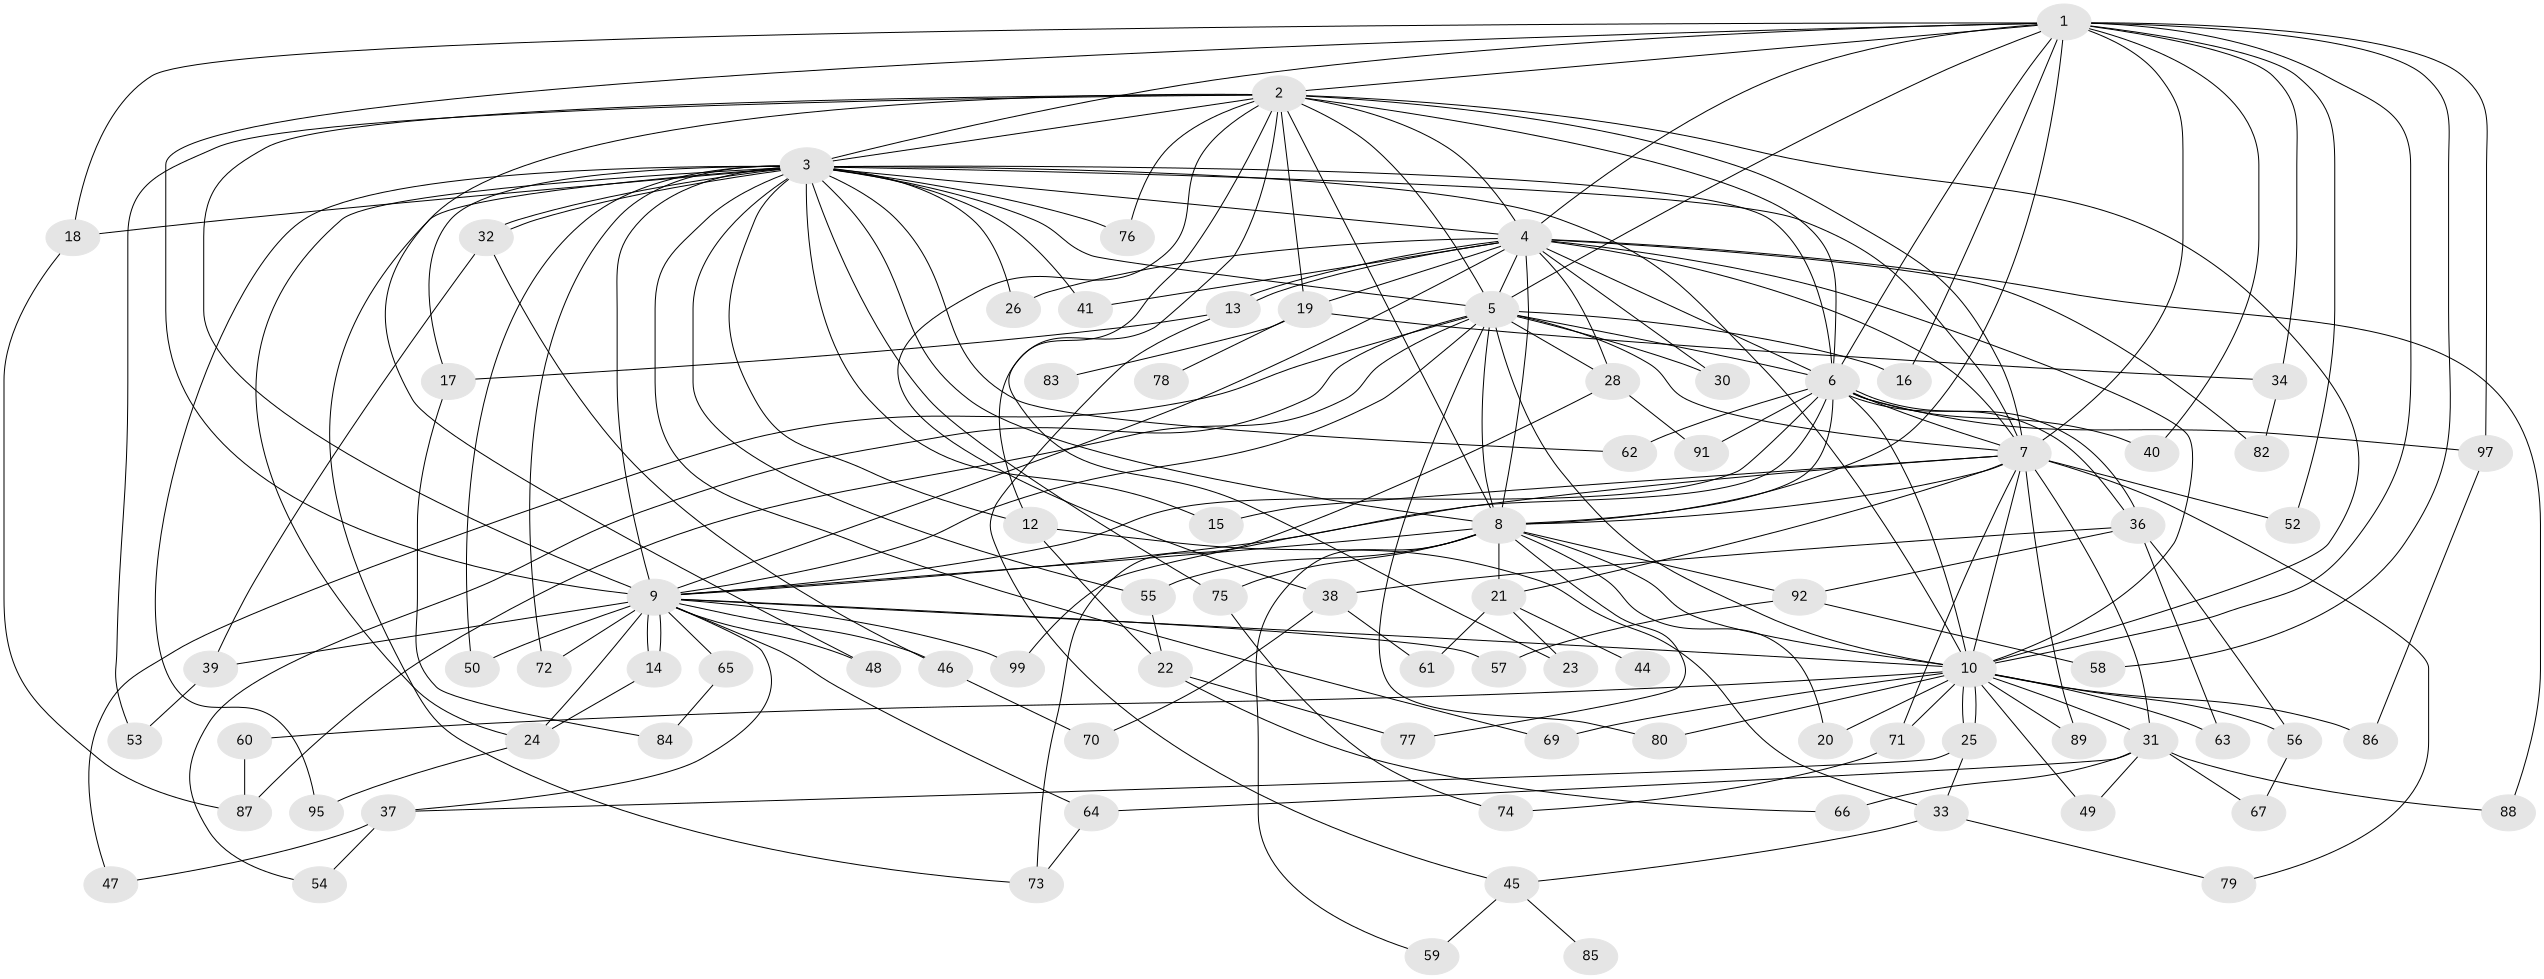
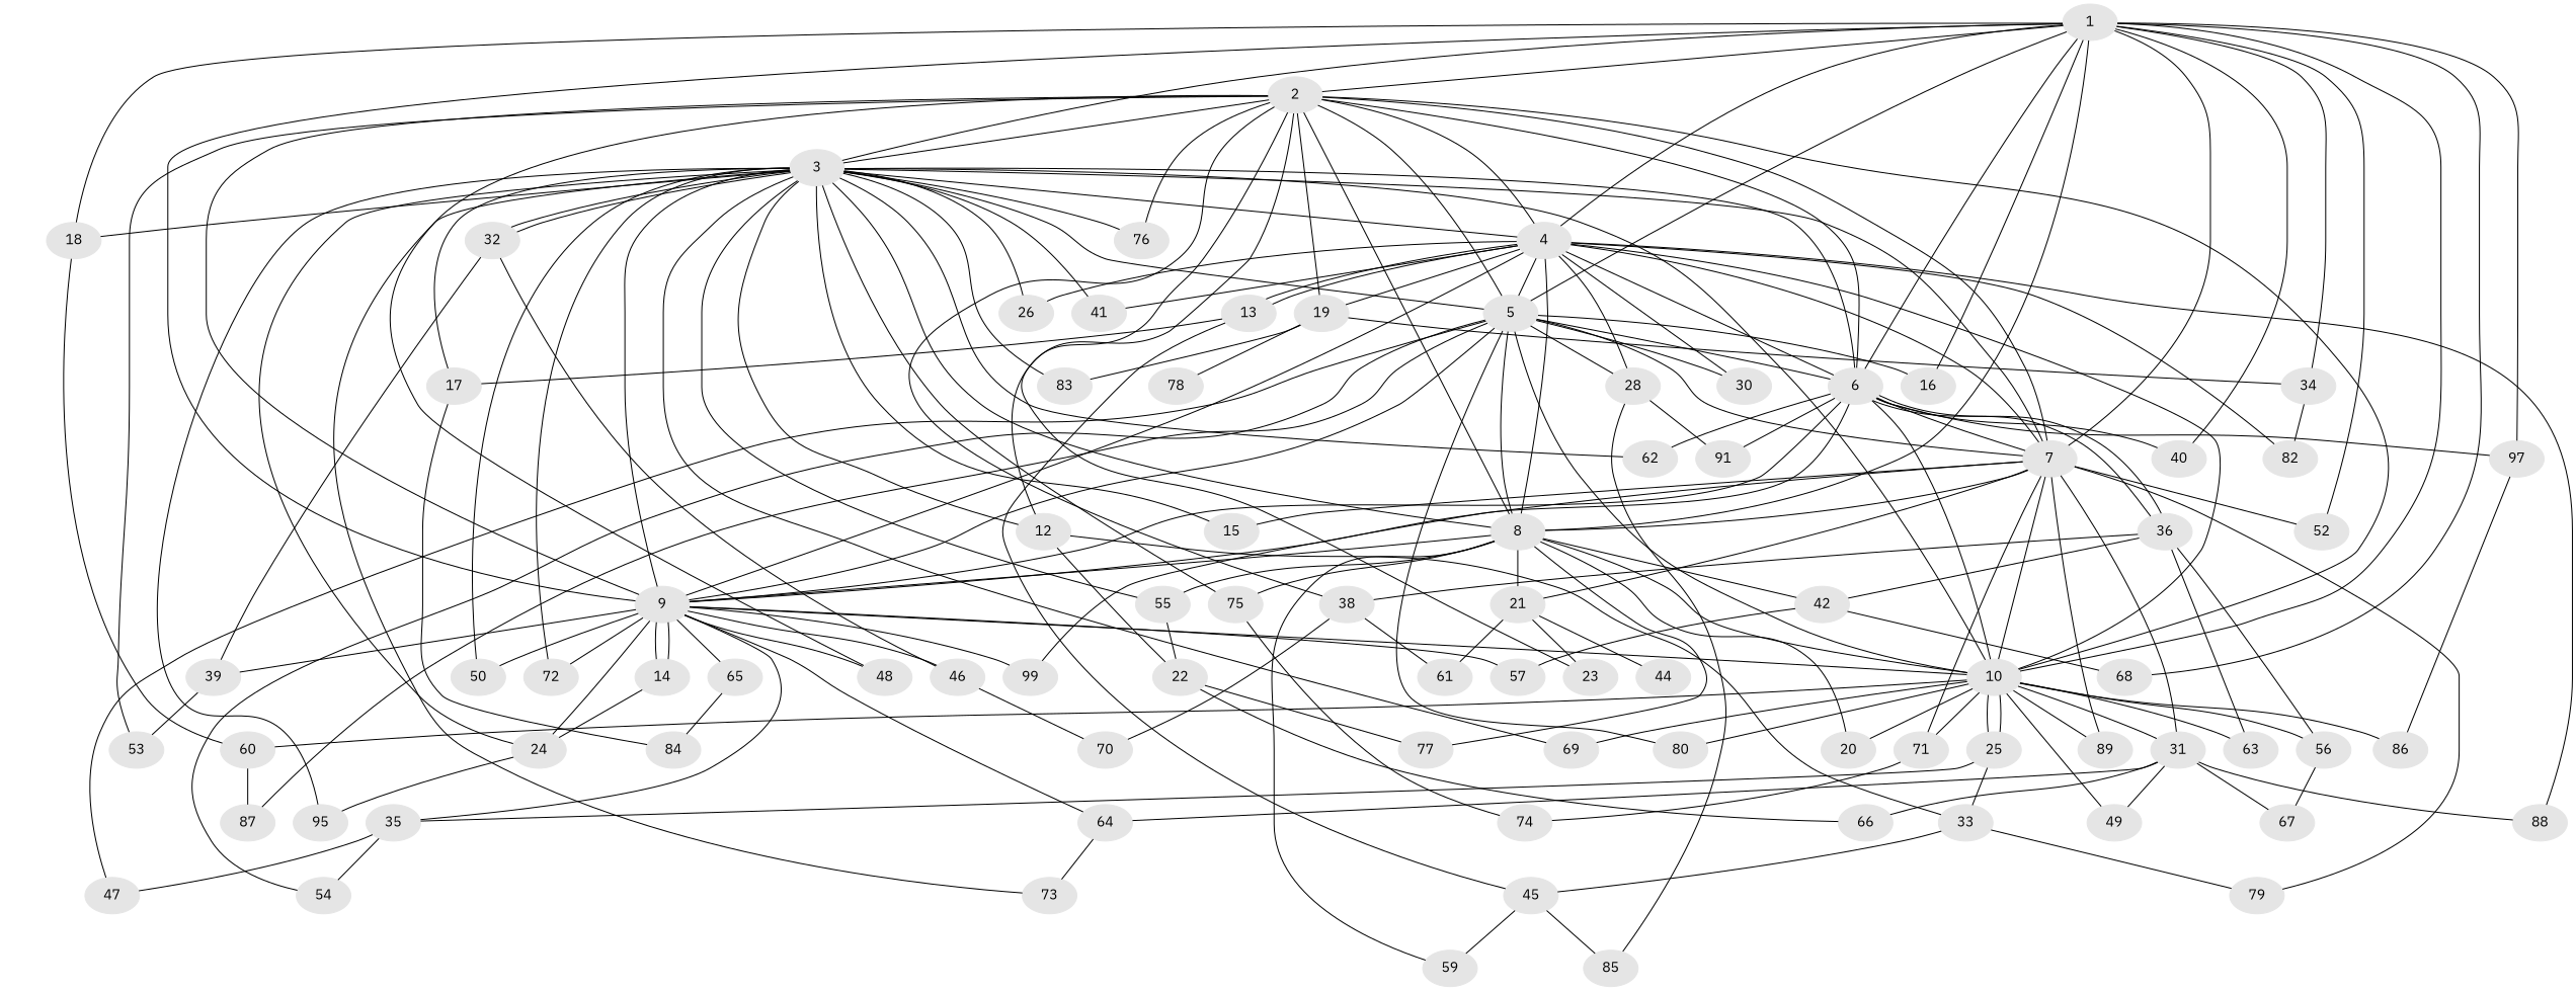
  graph {
    fontname="IBM Plex Sans"
    node [color=gray90 fontname="IBM Plex Sans" style=filled]
    edge [fontname="IBM Plex Sans"]
    1
    2
    3
    4
    5
    6
    7
    8
    9
    10
    16
    18
    n13 [label=97]
    34
    40
    52
-   68 [label=58]
+   68
    12
    19
    23
    38
    48
    53
    76
    15
    17
    26
    32
    n29 [label=95]
    41
    50
    55
    62
    69
    72
    73
    75
    83
    24
    13
    28
    30
    82
    88
    47
    54
    80
    87
    n49 [label=99]
    36
    n51 [label=91]
    21
    31
    71
    79
    89
    20
-   42 [label=92]
+   42
    59
    77
    65
    14
-   37
+   37 [label=35]
    39
    46
    57
    64
    25
    49
    56
    60
    63
    86
    22
    33
    78
    70
    61
    84
    74
    45
    85
    44
    66
    67
    1 -- 2
    1 -- 3
    1 -- 4
    1 -- 5
    1 -- 6
    1 -- 7
    1 -- 8
    1 -- 9
    1 -- 10
    1 -- 16
    1 -- 18
    1 -- n13
    1 -- 34
    1 -- 40
    1 -- 52
    1 -- 68
    2 -- 3
    2 -- 4
    2 -- 5
    2 -- 6
    2 -- 7
    2 -- 8
    2 -- 9
    2 -- 10
    2 -- 12
    2 -- 19
    2 -- 23
    2 -- 38
    2 -- 48
    2 -- 53
    2 -- 76
    3 -- 4
    3 -- 5
    3 -- 6
    3 -- 7
    3 -- 8
    3 -- 9
    3 -- 10
    3 -- 18
    3 -- 12
    3 -- 76
    3 -- 15
    3 -- 17
    3 -- 26
    3 -- 32
    3 -- 32
    3 -- n29
    3 -- 41
    3 -- 50
    3 -- 55
    3 -- 62
    3 -- 69
    3 -- 72
    3 -- 73
    3 -- 75
+   3 -- 83
    3 -- 24
    4 -- 5
    4 -- 6
    4 -- 7
    4 -- 8
    4 -- 9
    4 -- 10
    4 -- 19
    4 -- 26
    4 -- 41
    4 -- 13
    4 -- 13
    4 -- 28
    4 -- 30
    4 -- 82
    4 -- 88
    5 -- 6
    5 -- 7
    5 -- 8
    5 -- 9
    5 -- 10
    5 -- 16
    5 -- 28
    5 -- 30
    5 -- 47
    5 -- 54
    5 -- 80
    5 -- 87
    6 -- 7
-   6 -- 8
    6 -- 9
    6 -- 10
    6 -- n13
    6 -- 40
    6 -- 62
    6 -- n49
    6 -- 36
    6 -- 36
    6 -- n51
    7 -- 8
    7 -- 9
    7 -- 10
    7 -- 52
    7 -- 15
    7 -- 21
    7 -- 31
    7 -- 71
    7 -- 79
    7 -- 89
    8 -- 9
    8 -- 10
    8 -- 55
    8 -- 75
    8 -- 21
    8 -- 20
    8 -- 42
    8 -- 59
    8 -- 77
    9 -- 10
    9 -- 48
    9 -- 50
    9 -- 72
    9 -- 24
    9 -- n49
    9 -- 65
    9 -- 14
    9 -- 14
    9 -- 37
    9 -- 39
    9 -- 46
    9 -- 57
    9 -- 64
    10 -- 69
    10 -- 80
    10 -- 31
    10 -- 71
    10 -- 89
    10 -- 20
    10 -- 25
    10 -- 25
    10 -- 49
    10 -- 56
    10 -- 60
    10 -- 63
    10 -- 86
-   18 -- 87
+   18 -- 60
    n13 -- 86
    34 -- 82
    12 -- 22
    12 -- 33
    19 -- 34
    19 -- 83
    19 -- 78
    38 -- 70
    38 -- 61
    17 -- 84
    32 -- 39
    32 -- 46
    55 -- 22
    75 -- 74
    24 -- n29
    13 -- 17
    13 -- 45
    28 -- n51
-   28 -- 73
+   28 -- 85
    36 -- 38
    36 -- 42
    36 -- 56
    36 -- 63
    21 -- 23
    21 -- 61
    21 -- 44
    31 -- 88
    31 -- 64
    31 -- 49
    31 -- 66
    31 -- 67
    71 -- 74
    42 -- 68
    42 -- 57
    65 -- 84
    14 -- 24
    37 -- 47
    37 -- 54
    39 -- 53
    46 -- 70
    64 -- 73
    25 -- 37
    25 -- 33
    56 -- 67
    60 -- 87
    22 -- 77
    22 -- 66
    33 -- 79
    33 -- 45
    45 -- 59
    45 -- 85
  }
